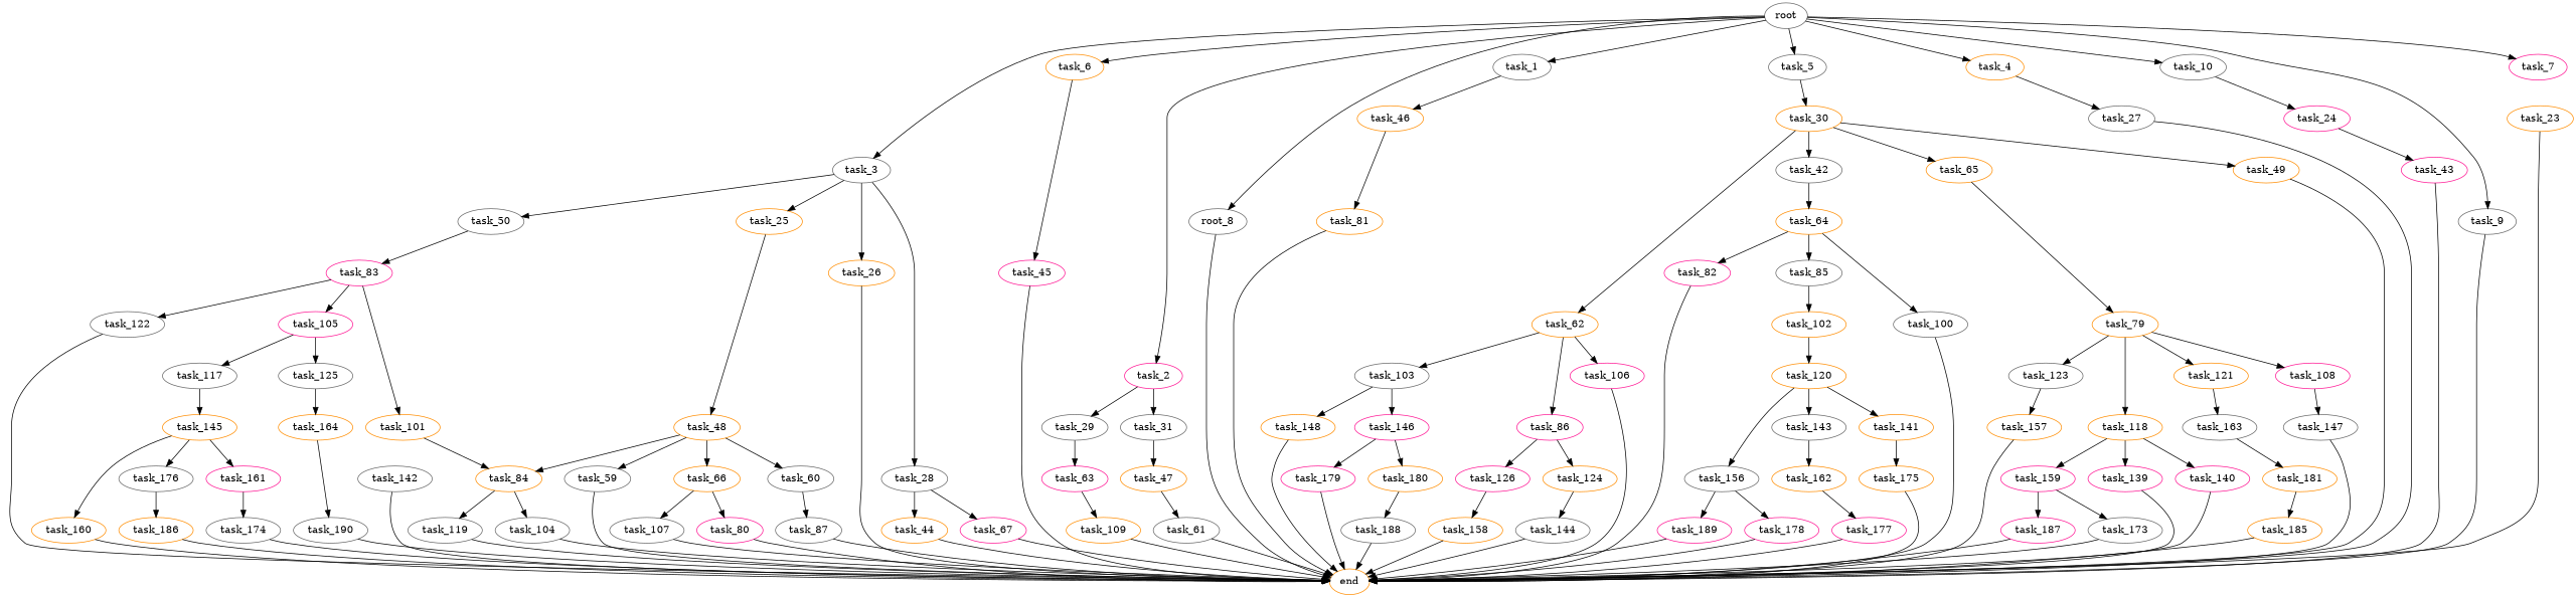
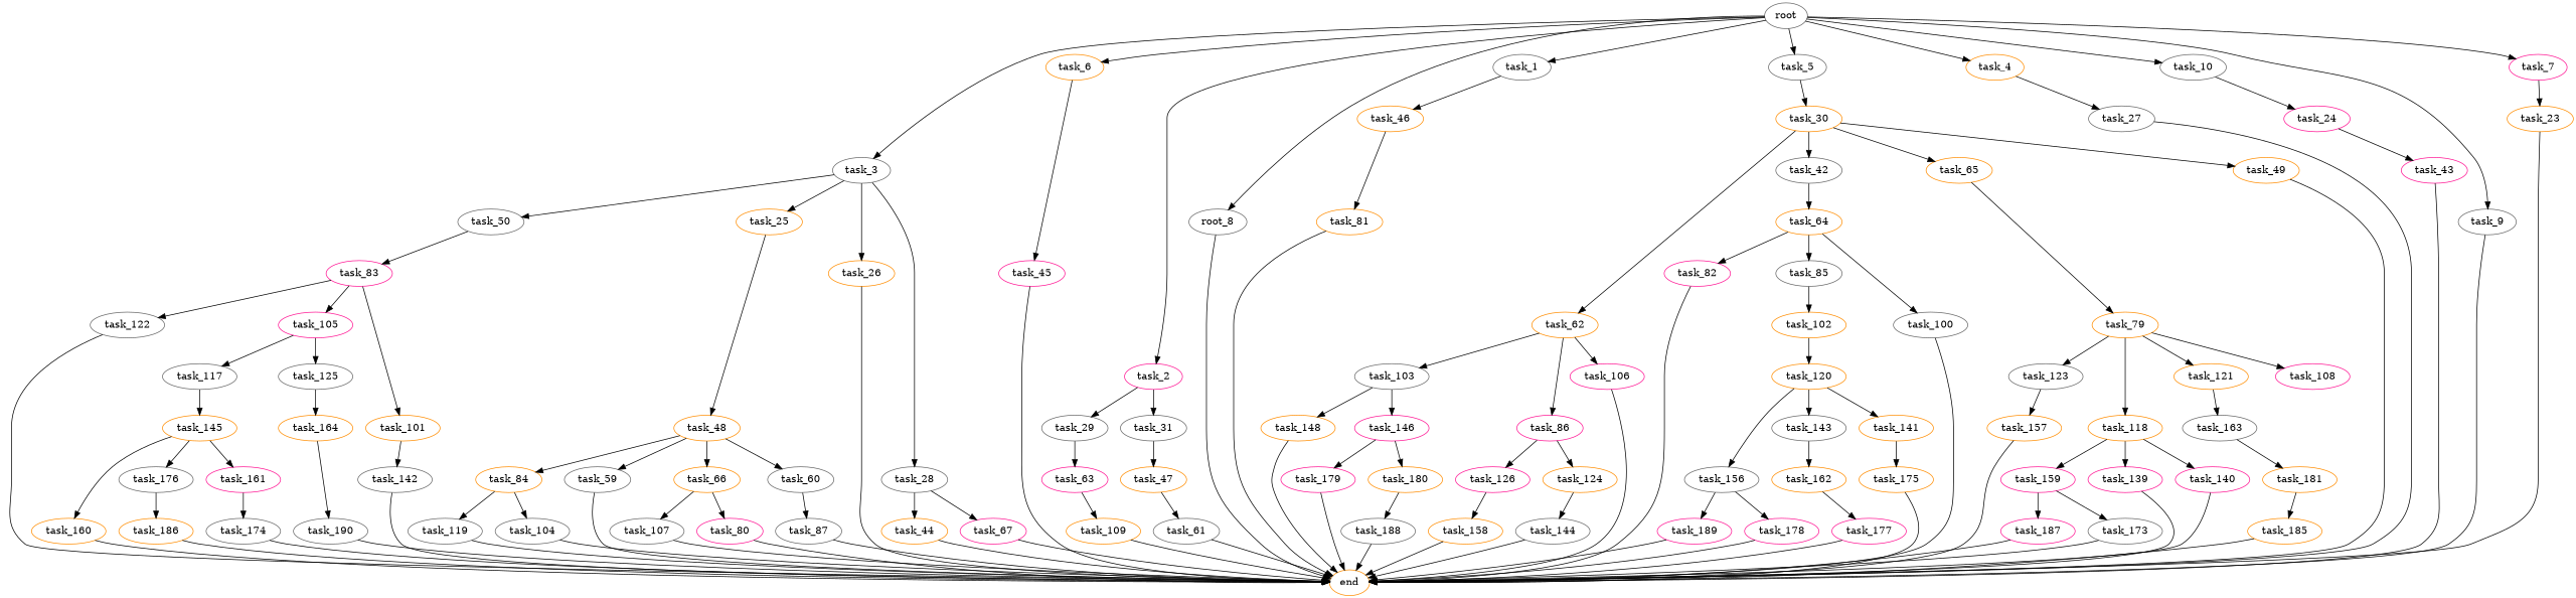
  digraph {
    node [color=darkorange]
    task_173 [color=gray40]
    end
    task_65
    task_79
    task_118
    task_121
    task_108 [color=deeppink]
    task_123 [color=gray40]
    task_45 [color=deeppink]
    task_100 [color=gray40]
    task_61 [color=gray40]
    task_47
    task_3 [color=gray40]
    task_50 [color=gray40]
    task_25
    task_26
    task_28 [color=gray40]
    task_83 [color=deeppink]
    task_48
    task_44
    task_67 [color=deeppink]
    task_6
    task_30
    task_49
    task_62
    task_42 [color=gray40]
    task_86 [color=deeppink]
    task_106 [color=deeppink]
    task_103 [color=gray40]
    task_64
    task_2 [color=deeppink]
    task_29 [color=gray40]
    task_31 [color=gray40]
    task_63 [color=deeppink]
    task_104 [color=gray40]
    n36 [color=gray40 label=root_8]
    task_163 [color=gray40]
    task_181
    task_185
    task_1 [color=gray40]
    task_46
    task_81
    task_84
    task_119 [color=gray40]
    task_187 [color=deeppink]
    task_126 [color=deeppink]
    task_124
    task_158
    task_144 [color=gray40]
    task_117 [color=gray40]
    task_145
    task_160
    task_176 [color=gray40]
    task_161 [color=deeppink]
    task_109
    task_43 [color=deeppink]
    task_140 [color=deeppink]
    task_159 [color=deeppink]
    task_139 [color=deeppink]
    task_189 [color=deeppink]
    task_105 [color=deeppink]
    task_125 [color=gray40]
    task_164
    task_5 [color=gray40]
    task_59 [color=gray40]
    task_66
    task_60 [color=gray40]
    task_107 [color=gray40]
    task_80 [color=deeppink]
    task_87 [color=gray40]
    task_27 [color=gray40]
    task_4
    task_157
-   task_147 [color=gray40]
    task_186
    task_143 [color=gray40]
    task_120
    task_141
    task_156 [color=gray40]
    task_162
    task_175
    task_178 [color=deeppink]
    task_177 [color=deeppink]
    task_82 [color=deeppink]
    task_122 [color=gray40]
    task_101
    task_10 [color=gray40]
    task_24 [color=deeppink]
    task_174 [color=gray40]
    task_142 [color=gray40]
    task_146 [color=deeppink]
    task_148
    task_179 [color=deeppink]
    task_180
    task_9 [color=gray40]
    root [color=gray40]
    task_7 [color=deeppink]
    task_23
    task_188 [color=gray40]
    task_85 [color=gray40]
    task_102
    task_190 [color=gray40]
    task_173 -> end
    task_65 -> task_79
    task_79 -> task_118
    task_79 -> task_121
    task_79 -> task_108
    task_79 -> task_123
    task_118 -> task_140
    task_118 -> task_159
    task_118 -> task_139
    task_121 -> task_163
-   task_108 -> task_147
    task_123 -> task_157
    task_45 -> end
    task_100 -> end
    task_61 -> end
    task_47 -> task_61
    task_3 -> task_50
    task_3 -> task_25
    task_3 -> task_26
    task_3 -> task_28
    task_50 -> task_83
    task_25 -> task_48
    task_26 -> end
    task_28 -> task_44
    task_28 -> task_67
    task_83 -> task_105
    task_83 -> task_122
    task_83 -> task_101
    task_48 -> task_84
    task_48 -> task_59
    task_48 -> task_66
    task_48 -> task_60
    task_44 -> end
    task_67 -> end
    task_6 -> task_45
    task_30 -> task_65
    task_30 -> task_49
    task_30 -> task_62
    task_30 -> task_42
    task_49 -> end
    task_62 -> task_86
    task_62 -> task_106
    task_62 -> task_103
    task_42 -> task_64
    task_86 -> task_126
    task_86 -> task_124
    task_106 -> end
    task_103 -> task_146
    task_103 -> task_148
    task_64 -> task_100
    task_64 -> task_82
    task_64 -> task_85
    task_2 -> task_29
    task_2 -> task_31
    task_29 -> task_63
    task_31 -> task_47
    task_63 -> task_109
    task_104 -> end
    n36 -> end
    task_163 -> task_181
    task_181 -> task_185
    task_185 -> end
    task_1 -> task_46
    task_46 -> task_81
    task_81 -> end
    task_84 -> task_104
    task_84 -> task_119
    task_119 -> end
    task_187 -> end
    task_126 -> task_158
    task_124 -> task_144
    task_158 -> end
    task_144 -> end
    task_117 -> task_145
    task_145 -> task_160
    task_145 -> task_176
    task_145 -> task_161
    task_160 -> end
    task_176 -> task_186
    task_161 -> task_174
    task_109 -> end
    task_43 -> end
    task_140 -> end
    task_159 -> task_173
    task_159 -> task_187
    task_139 -> end
    task_189 -> end
    task_105 -> task_117
    task_105 -> task_125
    task_125 -> task_164
    task_164 -> task_190
    task_5 -> task_30
    task_59 -> end
    task_66 -> task_107
    task_66 -> task_80
    task_60 -> task_87
    task_107 -> end
    task_80 -> end
    task_87 -> end
    task_27 -> end
    task_4 -> task_27
    task_157 -> end
-   task_147 -> end
    task_186 -> end
    task_143 -> task_162
    task_120 -> task_143
    task_120 -> task_141
    task_120 -> task_156
    task_141 -> task_175
    task_156 -> task_189
    task_156 -> task_178
    task_162 -> task_177
    task_175 -> end
    task_178 -> end
    task_177 -> end
    task_82 -> end
    task_122 -> end
-   task_101 -> task_84
+   task_101 -> task_142
    task_10 -> task_24
    task_24 -> task_43
    task_174 -> end
    task_142 -> end
    task_146 -> task_179
    task_146 -> task_180
    task_148 -> end
    task_179 -> end
    task_180 -> task_188
    task_9 -> end
    root -> task_3
    root -> task_6
    root -> task_2
    root -> n36
    root -> task_1
    root -> task_5
    root -> task_4
    root -> task_10
    root -> task_9
    root -> task_7
+   task_7 -> task_23
    task_23 -> end
    task_188 -> end
    task_85 -> task_102
    task_102 -> task_120
    task_190 -> end
  }
